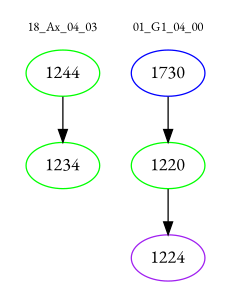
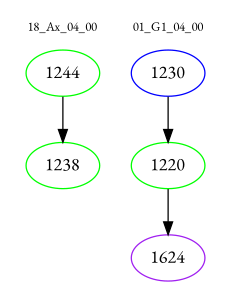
  digraph {
    fontname="EB Garamond"
    node [color=green fontname="EB Garamond"]
    edge [color=black fontname="EB Garamond"]
    n1 [label=1244]
-   n2 [label=1234]
-   n3 [color=blue label=1730]
+   n2 [label=1238]
+   n3 [color=blue label=1230]
    n4 [label=1220]
-   n5 [color=purple label=1224]
+   n5 [color=purple label=1624]
    subgraph cluster_1 {
      color=white
      fontsize=10
-     label="18_Ax_04_03"
+     label="18_Ax_04_00"
      n1
      n2
    }
    subgraph cluster_2 {
      color=white
      fontsize=10
      label="01_G1_04_00"
      n3
      n4
      n5
    }
    n1 -> n2
    n3 -> n4
    n4 -> n5
  }
